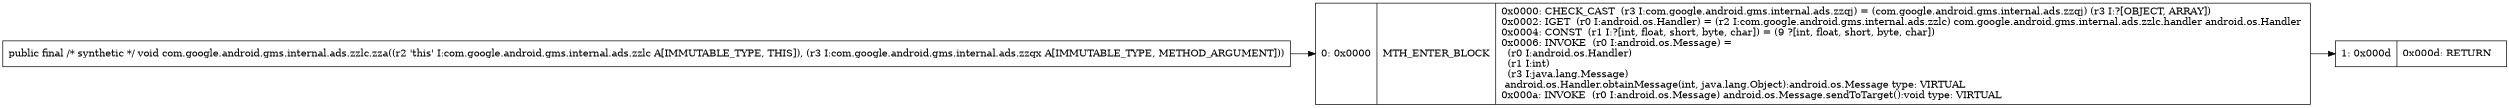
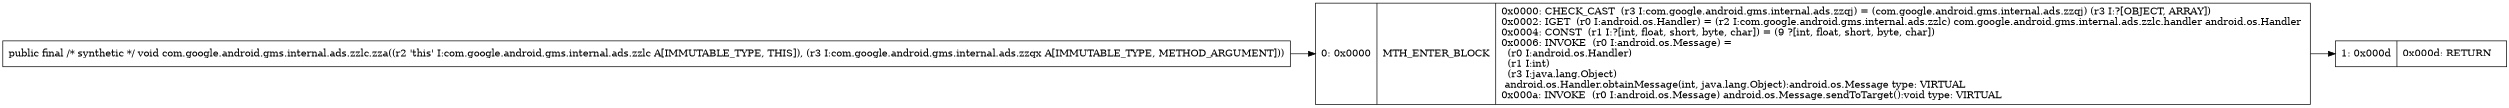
  digraph {
    rankdir=LR
    node [shape=record]
-   n1 [label="{0\:\ 0x0000|MTH_ENTER_BLOCK\l|0x0000: CHECK_CAST  (r3 I:com.google.android.gms.internal.ads.zzqj) = (com.google.android.gms.internal.ads.zzqj) (r3 I:?[OBJECT, ARRAY]) \l0x0002: IGET  (r0 I:android.os.Handler) = (r2 I:com.google.android.gms.internal.ads.zzlc) com.google.android.gms.internal.ads.zzlc.handler android.os.Handler \l0x0004: CONST  (r1 I:?[int, float, short, byte, char]) = (9 ?[int, float, short, byte, char]) \l0x0006: INVOKE  (r0 I:android.os.Message) = \l  (r0 I:android.os.Handler)\l  (r1 I:int)\l  (r3 I:java.lang.Message)\l android.os.Handler.obtainMessage(int, java.lang.Object):android.os.Message type: VIRTUAL \l0x000a: INVOKE  (r0 I:android.os.Message) android.os.Message.sendToTarget():void type: VIRTUAL \l}"]
+   n1 [label="{0\:\ 0x0000|MTH_ENTER_BLOCK\l|0x0000: CHECK_CAST  (r3 I:com.google.android.gms.internal.ads.zzqj) = (com.google.android.gms.internal.ads.zzqj) (r3 I:?[OBJECT, ARRAY]) \l0x0002: IGET  (r0 I:android.os.Handler) = (r2 I:com.google.android.gms.internal.ads.zzlc) com.google.android.gms.internal.ads.zzlc.handler android.os.Handler \l0x0004: CONST  (r1 I:?[int, float, short, byte, char]) = (9 ?[int, float, short, byte, char]) \l0x0006: INVOKE  (r0 I:android.os.Message) = \l  (r0 I:android.os.Handler)\l  (r1 I:int)\l  (r3 I:java.lang.Object)\l android.os.Handler.obtainMessage(int, java.lang.Object):android.os.Message type: VIRTUAL \l0x000a: INVOKE  (r0 I:android.os.Message) android.os.Message.sendToTarget():void type: VIRTUAL \l}"]
    n2 [label="{1\:\ 0x000d|0x000d: RETURN   \l}"]
    n3 [label="{public final \/* synthetic *\/ void com.google.android.gms.internal.ads.zzlc.zza((r2 'this' I:com.google.android.gms.internal.ads.zzlc A[IMMUTABLE_TYPE, THIS]), (r3 I:com.google.android.gms.internal.ads.zzqx A[IMMUTABLE_TYPE, METHOD_ARGUMENT])) }"]
    n1 -> n2
    n3 -> n1
  }
